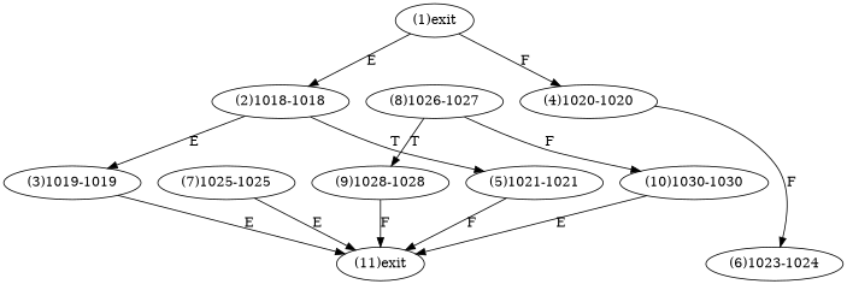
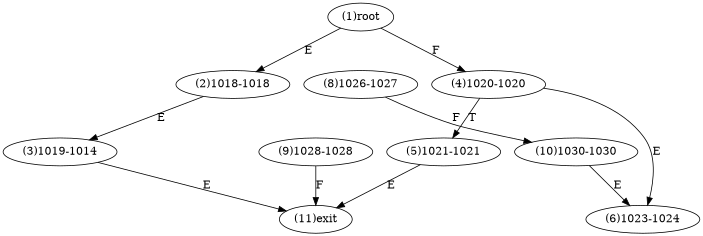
  digraph {
-   n1 [label="(1)exit"]
+   n1 [label="(1)root"]
    n2 [label="(2)1018-1018"]
    n3 [label="(4)1020-1020"]
-   n4 [label="(3)1019-1019"]
+   n4 [label="(3)1019-1014"]
    n5 [label="(11)exit"]
    n6 [label="(5)1021-1021"]
    n7 [label="(6)1023-1024"]
-   n8 [label="(7)1025-1025"]
    n9 [label="(8)1026-1027"]
    n10 [label="(9)1028-1028"]
    n11 [label="(10)1030-1030"]
    n1 -> n2 [label=E]
    n1 -> n3 [label=F]
    n2 -> n4 [label=E]
-   n2 -> n6 [label=T]
-   n3 -> n7 [label=F]
+   n3 -> n6 [label=T]
+   n3 -> n7 [label=E]
    n4 -> n5 [label=E]
-   n6 -> n5 [label=F]
-   n8 -> n5 [label=E]
-   n9 -> n10 [label=T]
+   n6 -> n5 [label=E]
    n9 -> n11 [label=F]
    n10 -> n5 [label=F]
-   n11 -> n5 [label=E]
+   n11 -> n7 [label=E]
  }
